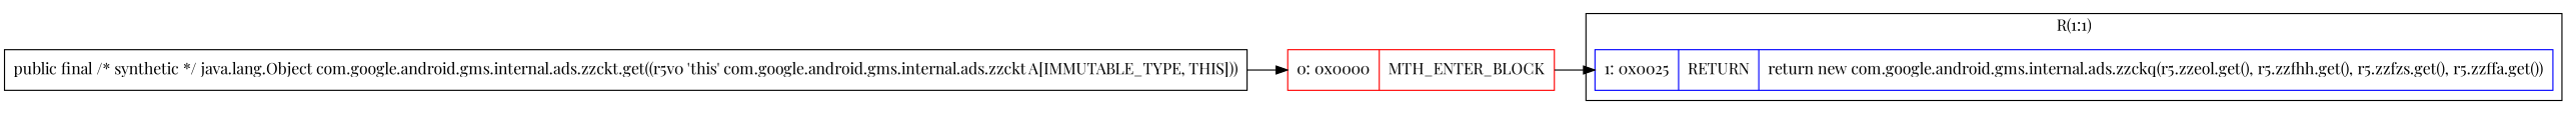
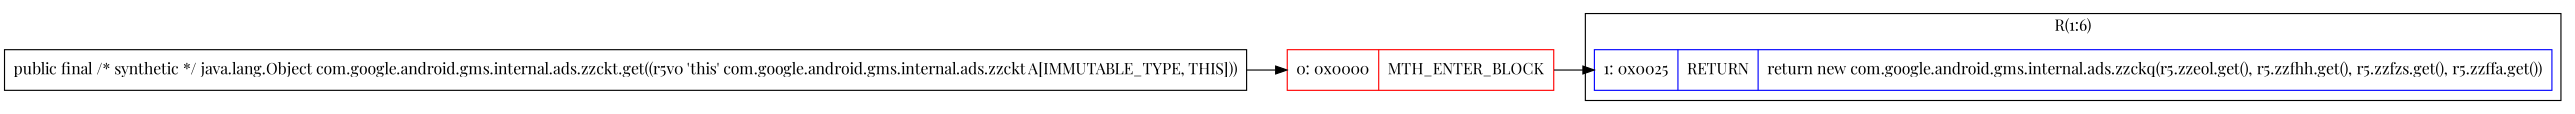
  digraph {
    rankdir=LR
    fontname="Playfair Display"
    node [shape=record fontname="Playfair Display"]
    edge [fontname="Playfair Display"]
    n1 [color=blue label="{1\:\ 0x0025|RETURN\l|return new com.google.android.gms.internal.ads.zzckq(r5.zzeol.get(), r5.zzfhh.get(), r5.zzfzs.get(), r5.zzffa.get())\l}"]
    n2 [color=red label="{0\:\ 0x0000|MTH_ENTER_BLOCK\l}"]
    n3 [label="{public final \/* synthetic *\/ java.lang.Object com.google.android.gms.internal.ads.zzckt.get((r5v0 'this' com.google.android.gms.internal.ads.zzckt A[IMMUTABLE_TYPE, THIS])) }"]
    subgraph cluster_1 {
-     label="R(1:1)"
+     label="R(1:6)"
      n1
    }
    n2 -> n1
    n3 -> n2
  }
